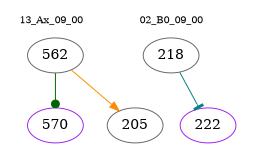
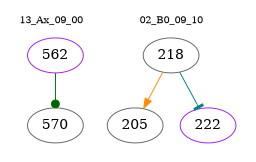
  digraph {
    node [color=gray40]
    edge [style=solid]
-   n1 [label=562]
-   n2 [color=purple label=570]
+   n1 [color=purple label=562]
+   n2 [label=570]
    n3 [label=218]
    n4 [label=205]
    n5 [color=purple label=222]
    subgraph cluster_1 {
      color=white
      fontsize=10
      label="13_Ax_09_00"
      n1
      n2
    }
    subgraph cluster_2 {
      color=white
      fontsize=10
-     label="02_B0_09_00"
+     label="02_B0_09_10"
      n3
      n4
      n5
    }
    n1 -> n2 [arrowhead=dot color=darkgreen]
-   n1 -> n4 [arrowhead=normal color=darkorange]
+   n3 -> n4 [arrowhead=normal color=darkorange]
    n3 -> n5 [arrowhead=tee color=teal]
  }
